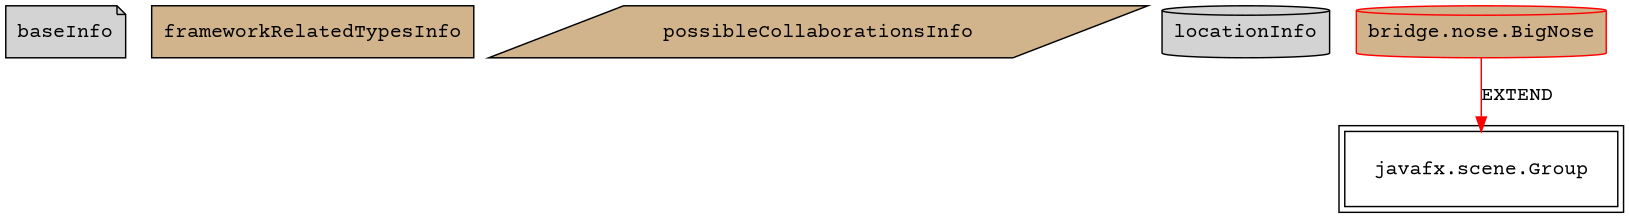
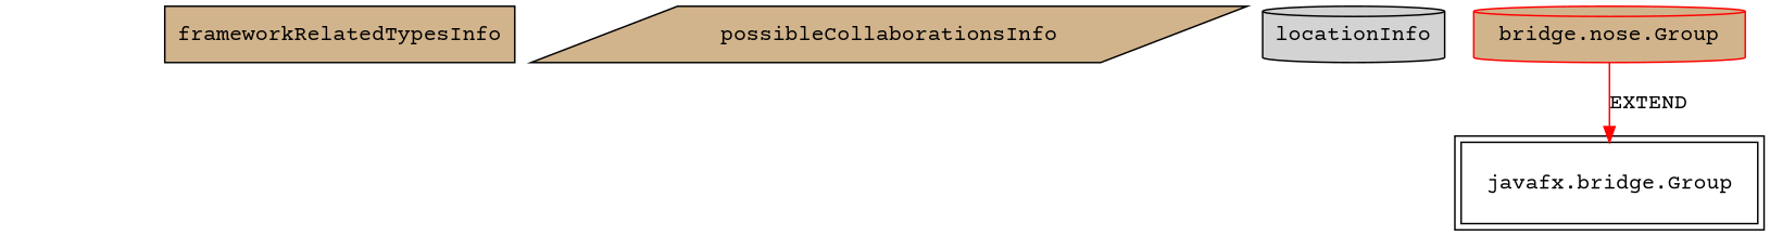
  digraph {
    fontname="Courier Prime"
    node [style=filled fillcolor=tan shape=box fontname="Courier Prime"]
-   baseInfo [category=extension_graph graphId=1701 isAnonymous=false possibleRelation=false fillcolor=lightgrey shape=note]
    frameworkRelatedTypesInfo [0="javafx.scene.Group"]
    possibleCollaborationsInfo [shape=parallelogram]
    locationInfo [contextSignature=BigNose filePath="/adamborowski-paibridge/paibridge-master/src/bridge/nose/BigNose.java" graphId=1701 projectName="adamborowski-paibridge" fillcolor=lightgrey shape=cylinder]
-   n5 [color=red isFrameworkType=false label="bridge.nose.BigNose" vertexType=ROOT_CLIENT_CLASS_DECLARATION shape=cylinder]
-   n6 [isFrameworkType=true label="javafx.scene.Group" peripheries=2 vertexType=FRAMEWORK_CLASS_TYPE fillcolor=white]
+   n5 [color=red isFrameworkType=false label="bridge.nose.Group" vertexType=ROOT_CLIENT_CLASS_DECLARATION shape=cylinder]
+   n6 [isFrameworkType=true label="javafx.bridge.Group" peripheries=2 vertexType=FRAMEWORK_CLASS_TYPE fillcolor=white]
    n5 -> n6 [color=red label=EXTEND fontname="Courier Prime"]
  }
